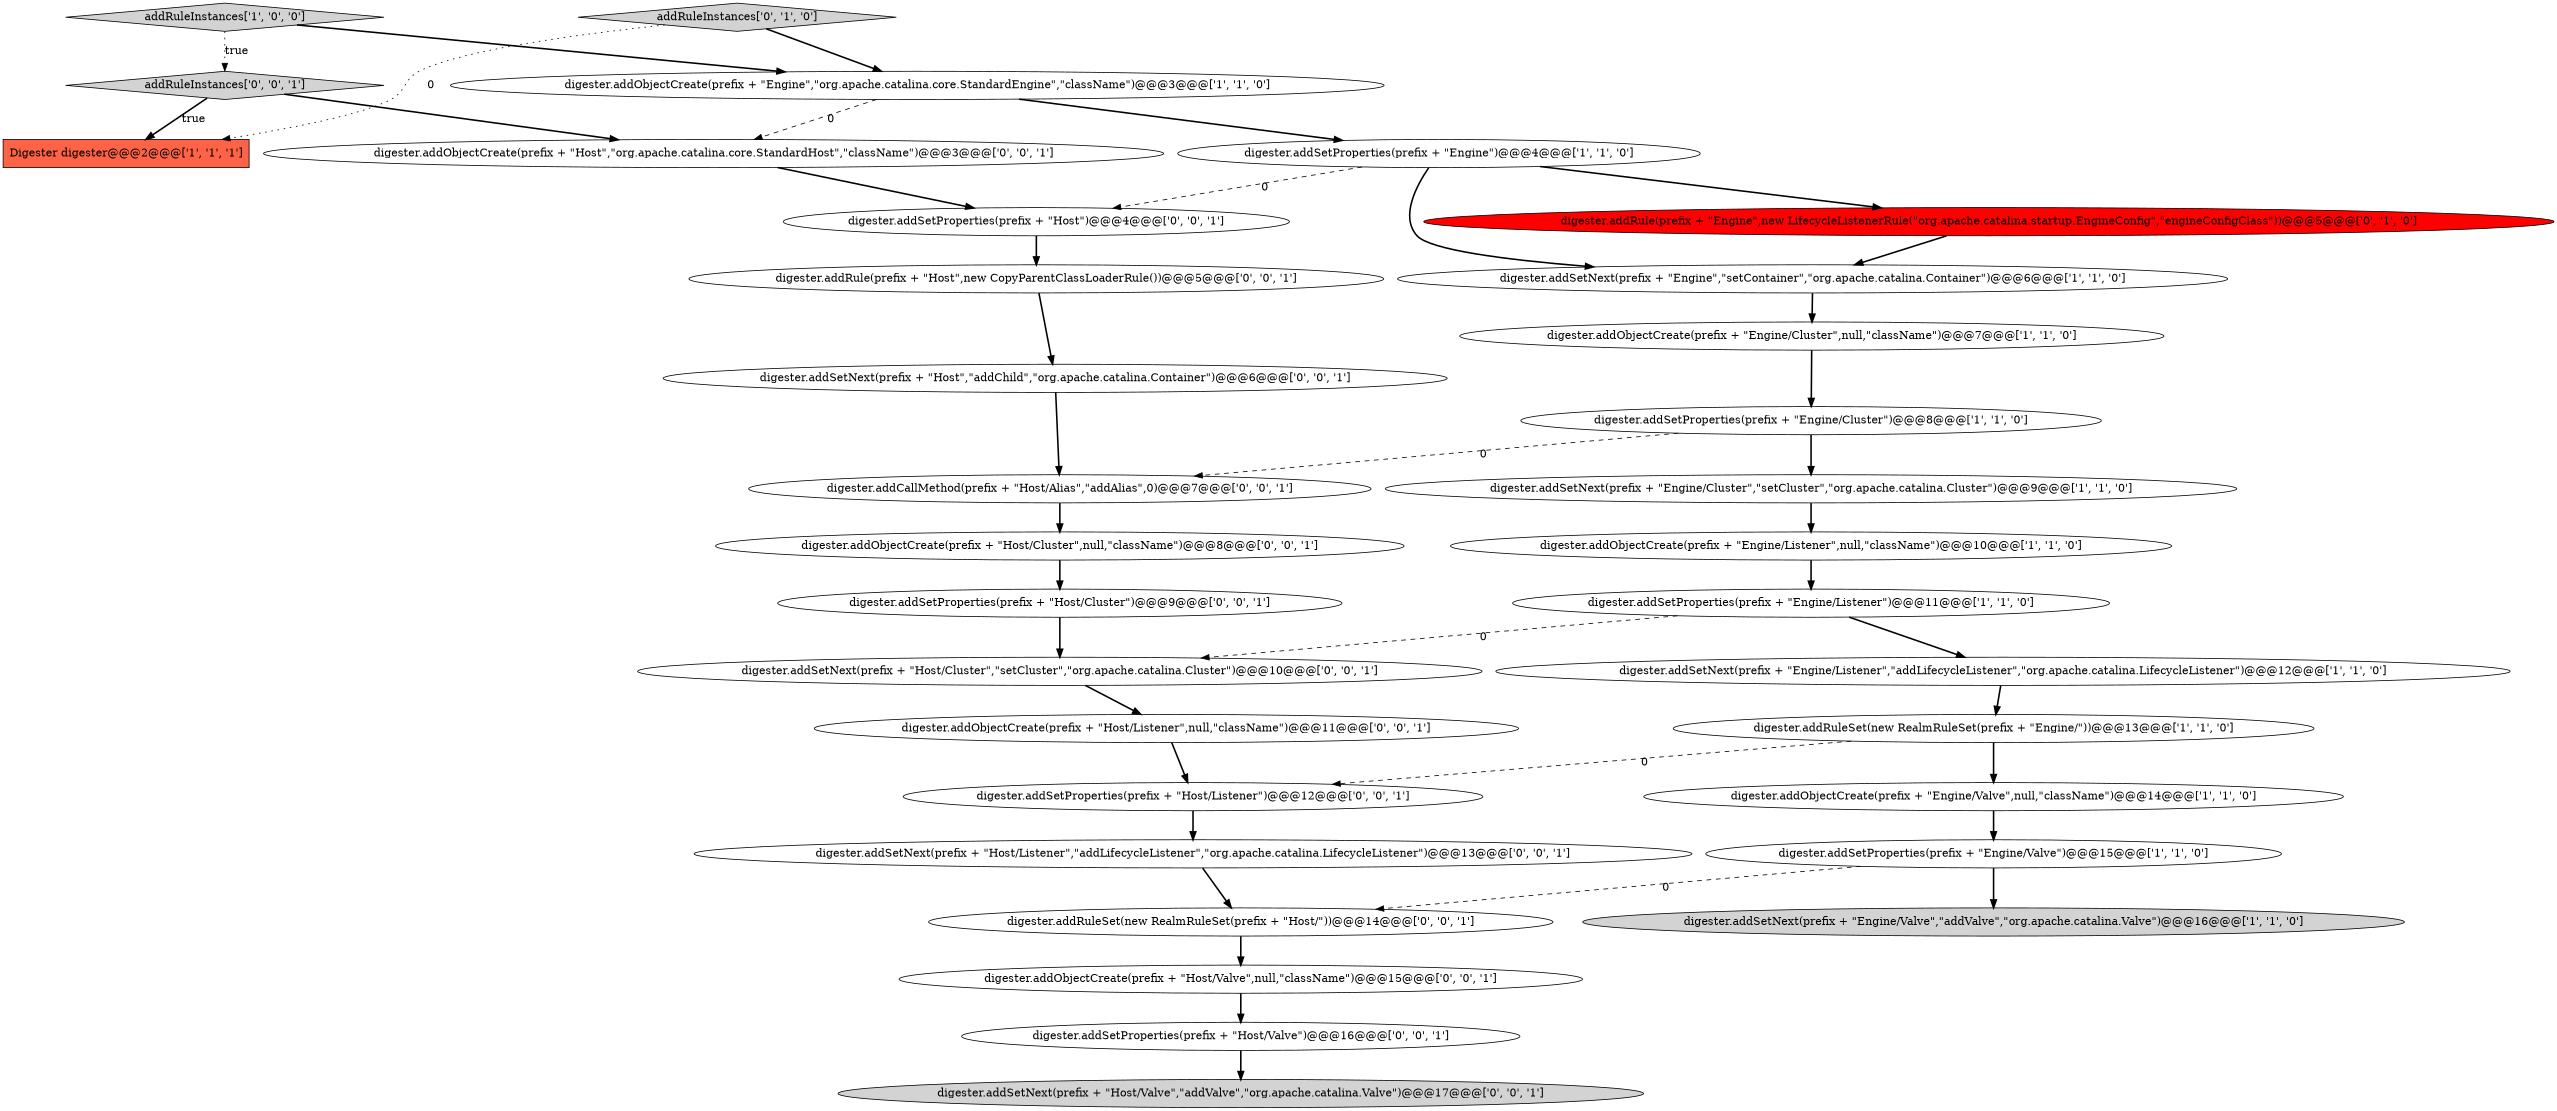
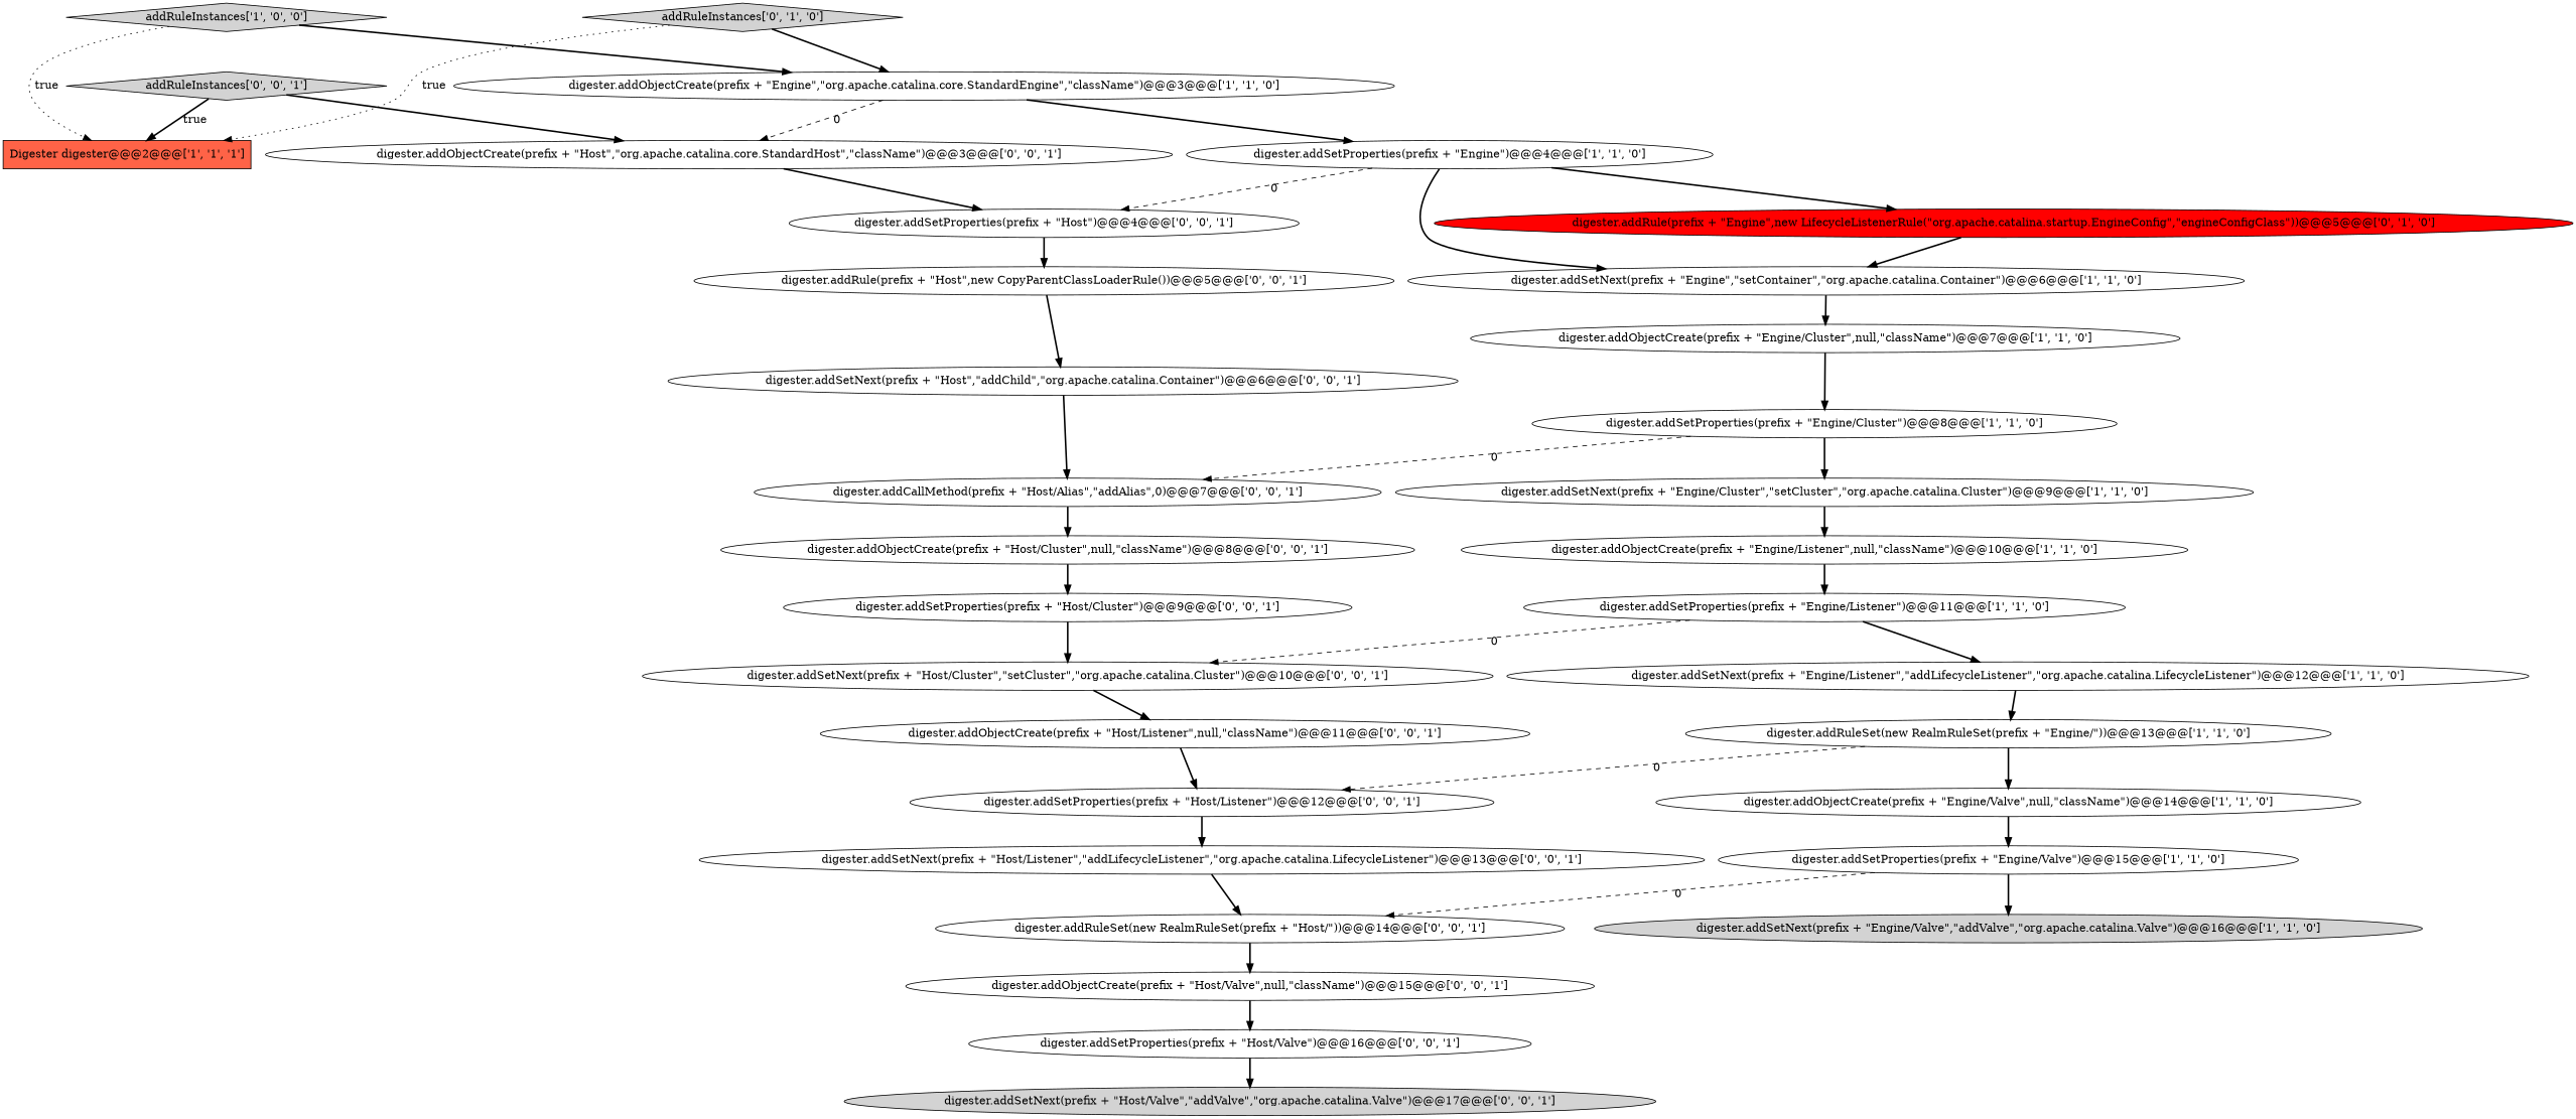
  digraph {
    node [fillcolor=white shape=ellipse style=filled]
    edge [style=bold]
    n1 [label="digester.addObjectCreate(prefix + \"Engine\",\"org.apache.catalina.core.StandardEngine\",\"className\")@@@3@@@['1', '1', '0']"]
    n2 [label="digester.addSetProperties(prefix + \"Engine\")@@@4@@@['1', '1', '0']"]
    n3 [label="digester.addObjectCreate(prefix + \"Host\",\"org.apache.catalina.core.StandardHost\",\"className\")@@@3@@@['0', '0', '1']"]
    n4 [label="digester.addSetProperties(prefix + \"Host\")@@@4@@@['0', '0', '1']"]
    n5 [fillcolor=red label="digester.addRule(prefix + \"Engine\",new LifecycleListenerRule(\"org.apache.catalina.startup.EngineConfig\",\"engineConfigClass\"))@@@5@@@['0', '1', '0']"]
    n6 [label="digester.addSetNext(prefix + \"Engine\",\"setContainer\",\"org.apache.catalina.Container\")@@@6@@@['1', '1', '0']"]
    n7 [label="digester.addObjectCreate(prefix + \"Host/Valve\",null,\"className\")@@@15@@@['0', '0', '1']"]
    n8 [label="digester.addSetProperties(prefix + \"Host/Valve\")@@@16@@@['0', '0', '1']"]
    n9 [fillcolor=lightgray label="digester.addSetNext(prefix + \"Host/Valve\",\"addValve\",\"org.apache.catalina.Valve\")@@@17@@@['0', '0', '1']"]
    n10 [label="digester.addSetNext(prefix + \"Host/Cluster\",\"setCluster\",\"org.apache.catalina.Cluster\")@@@10@@@['0', '0', '1']"]
    n11 [label="digester.addObjectCreate(prefix + \"Host/Listener\",null,\"className\")@@@11@@@['0', '0', '1']"]
    n12 [label="digester.addSetProperties(prefix + \"Host/Listener\")@@@12@@@['0', '0', '1']"]
    n13 [label="digester.addCallMethod(prefix + \"Host/Alias\",\"addAlias\",0)@@@7@@@['0', '0', '1']"]
    n14 [label="digester.addObjectCreate(prefix + \"Host/Cluster\",null,\"className\")@@@8@@@['0', '0', '1']"]
    n15 [label="digester.addSetProperties(prefix + \"Host/Cluster\")@@@9@@@['0', '0', '1']"]
    n16 [label="digester.addObjectCreate(prefix + \"Engine/Cluster\",null,\"className\")@@@7@@@['1', '1', '0']"]
    n17 [label="digester.addSetProperties(prefix + \"Engine/Cluster\")@@@8@@@['1', '1', '0']"]
    n18 [label="digester.addSetNext(prefix + \"Engine/Cluster\",\"setCluster\",\"org.apache.catalina.Cluster\")@@@9@@@['1', '1', '0']"]
    n19 [label="digester.addObjectCreate(prefix + \"Engine/Listener\",null,\"className\")@@@10@@@['1', '1', '0']"]
    n20 [label="digester.addSetProperties(prefix + \"Engine/Valve\")@@@15@@@['1', '1', '0']"]
    n21 [label="digester.addRuleSet(new RealmRuleSet(prefix + \"Host/\"))@@@14@@@['0', '0', '1']"]
    n22 [fillcolor=lightgray label="digester.addSetNext(prefix + \"Engine/Valve\",\"addValve\",\"org.apache.catalina.Valve\")@@@16@@@['1', '1', '0']"]
    n23 [label="digester.addRule(prefix + \"Host\",new CopyParentClassLoaderRule())@@@5@@@['0', '0', '1']"]
    n24 [fillcolor=tomato label="Digester digester@@@2@@@['1', '1', '1']" shape=box]
    n25 [label="digester.addSetNext(prefix + \"Host\",\"addChild\",\"org.apache.catalina.Container\")@@@6@@@['0', '0', '1']"]
    n26 [fillcolor=lightgray label="addRuleInstances['1', '0', '0']" shape=diamond]
    n27 [label="digester.addSetProperties(prefix + \"Engine/Listener\")@@@11@@@['1', '1', '0']"]
    n28 [label="digester.addSetNext(prefix + \"Engine/Listener\",\"addLifecycleListener\",\"org.apache.catalina.LifecycleListener\")@@@12@@@['1', '1', '0']"]
    n29 [label="digester.addRuleSet(new RealmRuleSet(prefix + \"Engine/\"))@@@13@@@['1', '1', '0']"]
    n30 [label="digester.addSetNext(prefix + \"Host/Listener\",\"addLifecycleListener\",\"org.apache.catalina.LifecycleListener\")@@@13@@@['0', '0', '1']"]
    n31 [label="digester.addObjectCreate(prefix + \"Engine/Valve\",null,\"className\")@@@14@@@['1', '1', '0']"]
    n32 [fillcolor=lightgray label="addRuleInstances['0', '1', '0']" shape=diamond]
    n33 [fillcolor=lightgray label="addRuleInstances['0', '0', '1']" shape=diamond]
    n1 -> n2
    n1 -> n3 [label=0 style=dashed]
    n2 -> n4 [label=0 style=dashed]
    n2 -> n5
    n2 -> n6
    n3 -> n4
    n4 -> n23
    n5 -> n6
    n6 -> n16
    n7 -> n8
    n8 -> n9
    n10 -> n11
    n11 -> n12
    n12 -> n30
    n13 -> n14
    n14 -> n15
    n15 -> n10
    n16 -> n17
    n17 -> n13 [label=0 style=dashed]
    n17 -> n18
    n18 -> n19
    n19 -> n27
    n20 -> n21 [label=0 style=dashed]
    n20 -> n22
    n21 -> n7
    n23 -> n25
    n25 -> n13
    n26 -> n1
-   n26 -> n33 [label=true style=dotted]
+   n26 -> n24 [label=true style=dotted]
    n27 -> n10 [label=0 style=dashed]
    n27 -> n28
    n28 -> n29
    n29 -> n12 [label=0 style=dashed]
    n29 -> n31
    n30 -> n21
    n31 -> n20
    n32 -> n1
-   n32 -> n24 [label=0 style=dotted]
+   n32 -> n24 [label=true style=dotted]
    n33 -> n3
    n33 -> n24 [label=true]
  }
